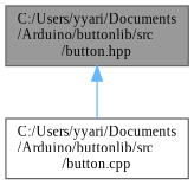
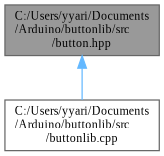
  digraph {
    fontname="Liberation Serif"
    node [fontname="Liberation Serif" fontsize=10 shape=box style=filled]
    n1 [color=gray40 fillcolor=grey60 fontcolor=black height=0.2 label="C:/Users/yyari/Documents\l/Arduino/buttonlib/src\l/button.hpp" width=0.4]
-   n2 [color=grey40 fillcolor=white height=0.2 label="C:/Users/yyari/Documents\l/Arduino/buttonlib/src\l/button.cpp" width=0.4]
+   n2 [color=grey40 fillcolor=white height=0.2 label="C:/Users/yyari/Documents\l/Arduino/buttonlib/src\l/buttonlib.cpp" width=0.4]
    n1 -> n2 [color=steelblue1 dir=back fontname="Liberation Serif" fontsize=10 labelfontname=Helvetica labelfontsize=10 style=solid]
  }
